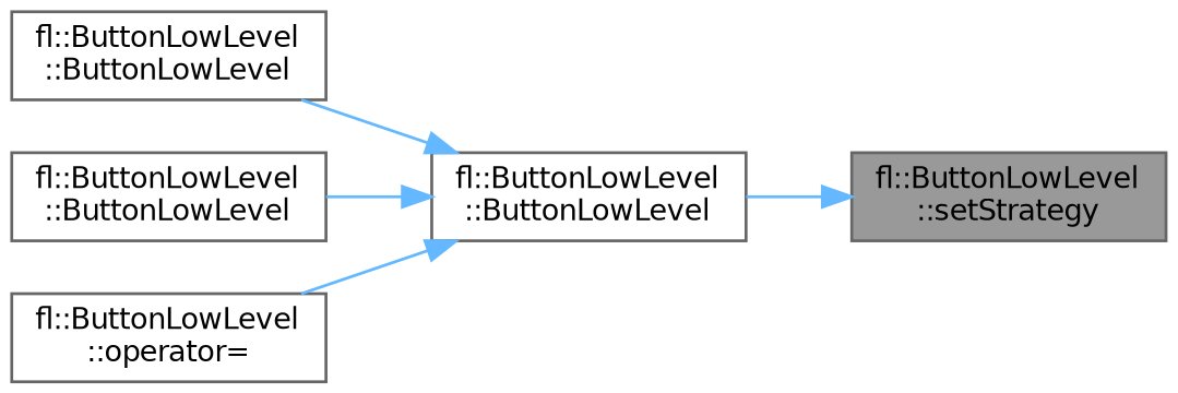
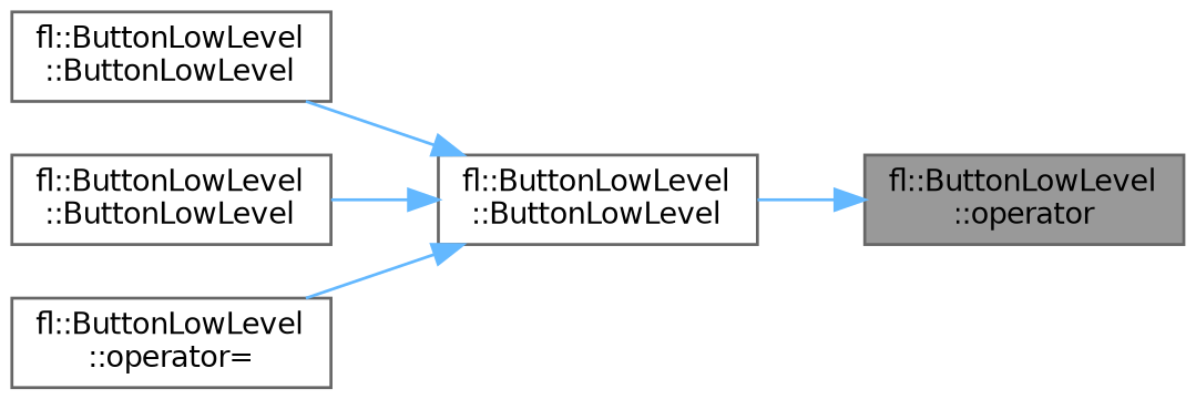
  digraph {
    rankdir=RL
    node [color=grey40 fillcolor=white fontname=Helvetica fontsize=10 shape=box style=filled]
    edge [color=steelblue1 dir=back fontname=Helvetica fontsize=10 labelfontname=Helvetica labelfontsize=10 style=solid]
-   n1 [color=gray40 fillcolor=grey60 fontcolor=black height=0.2 label="fl::ButtonLowLevel\l::setStrategy" width=0.4]
+   n1 [color=gray40 fillcolor=grey60 fontcolor=black height=0.2 label="fl::ButtonLowLevel\l::operator" width=0.4]
    n2 [height=0.2 label="fl::ButtonLowLevel\l::ButtonLowLevel" width=0.4]
    n3 [height=0.2 label="fl::ButtonLowLevel\l::ButtonLowLevel" width=0.4]
    n4 [height=0.2 label="fl::ButtonLowLevel\l::ButtonLowLevel" width=0.4]
    n5 [height=0.2 label="fl::ButtonLowLevel\l::operator=" width=0.4]
    n1 -> n2
    n2 -> n3
    n2 -> n4
    n2 -> n5
  }
